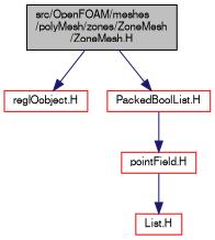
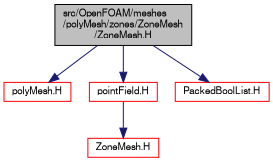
  digraph {
    node [color=red fontname=FreeSans fontsize=10 shape=record]
    edge [color=midnightblue fontname=FreeSans fontsize=10 labelfontname=FreeSans labelfontsize=10 style=solid]
    n1 [color=black fillcolor=grey75 fontcolor=black height=0.2 label="src/OpenFOAM/meshes\l/polyMesh/zones/ZoneMesh\l/ZoneMesh.H" style=filled width=0.4]
-   n2 [height=0.2 label="regIOobject.H" width=0.4]
+   n2 [height=0.2 label="polyMesh.H" width=0.4]
    n3 [height=0.2 label="pointField.H" width=0.4]
    n4 [height=0.2 label="PackedBoolList.H" width=0.4]
-   n5 [height=0.2 label="List.H" width=0.4]
+   n5 [height=0.2 label="ZoneMesh.H" width=0.4]
    n1 -> n2
-   n4 -> n3
+   n1 -> n3
    n1 -> n4
    n3 -> n5
  }
